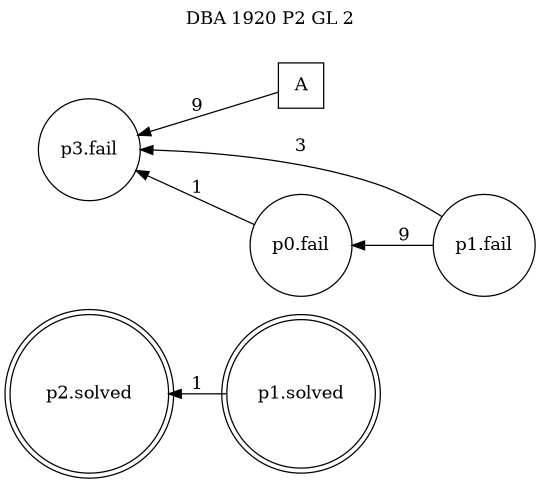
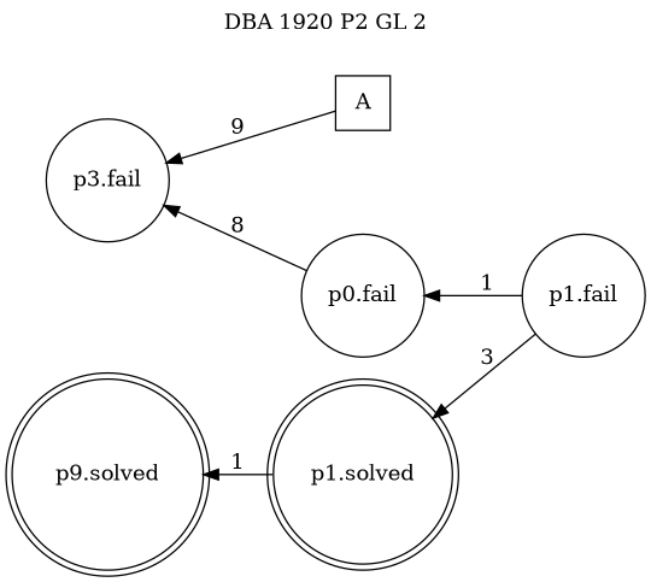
  digraph {
    label=" DBA 1920 P2 GL 2 "
    labelloc=tl
    rankdir=RL
    node [shape=circle]
    n1 [label=A shape=square]
    n2 [label="p3.fail"]
    n3 [label="p1.fail"]
    n4 [label="p0.fail"]
    n5 [label="p1.solved" shape=doublecircle]
-   n6 [label="p2.solved" shape=doublecircle]
+   n6 [label="p9.solved" shape=doublecircle]
    n1 -> n2 [label=9]
-   n3 -> n4 [label=9]
-   n3 -> n2 [label=3]
-   n4 -> n2 [label=1]
+   n3 -> n4 [label=1]
+   n3 -> n5 [label=3]
+   n4 -> n2 [label=8]
    n5 -> n6 [label=1]
  }
